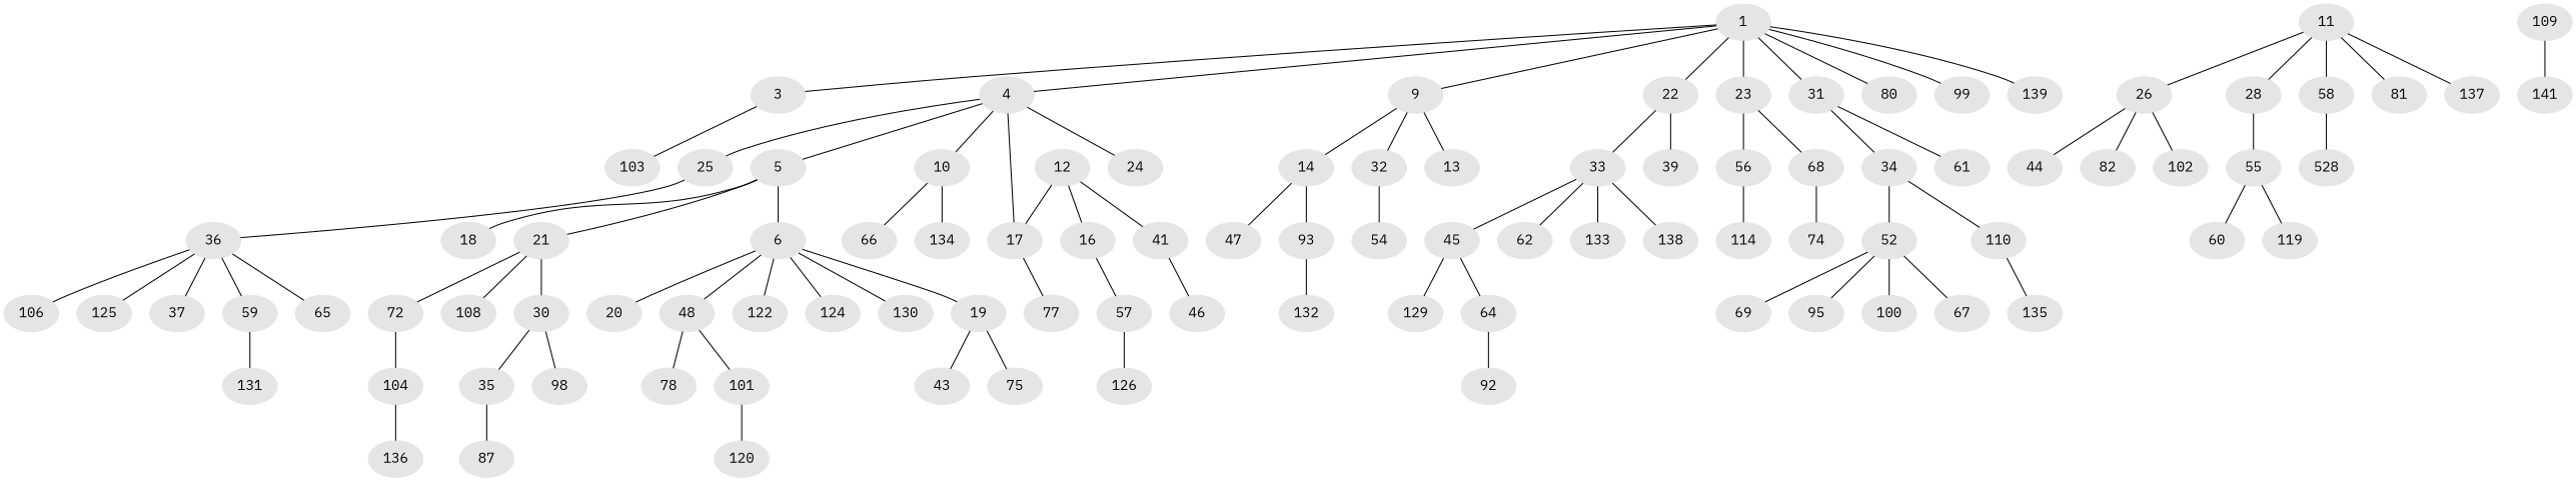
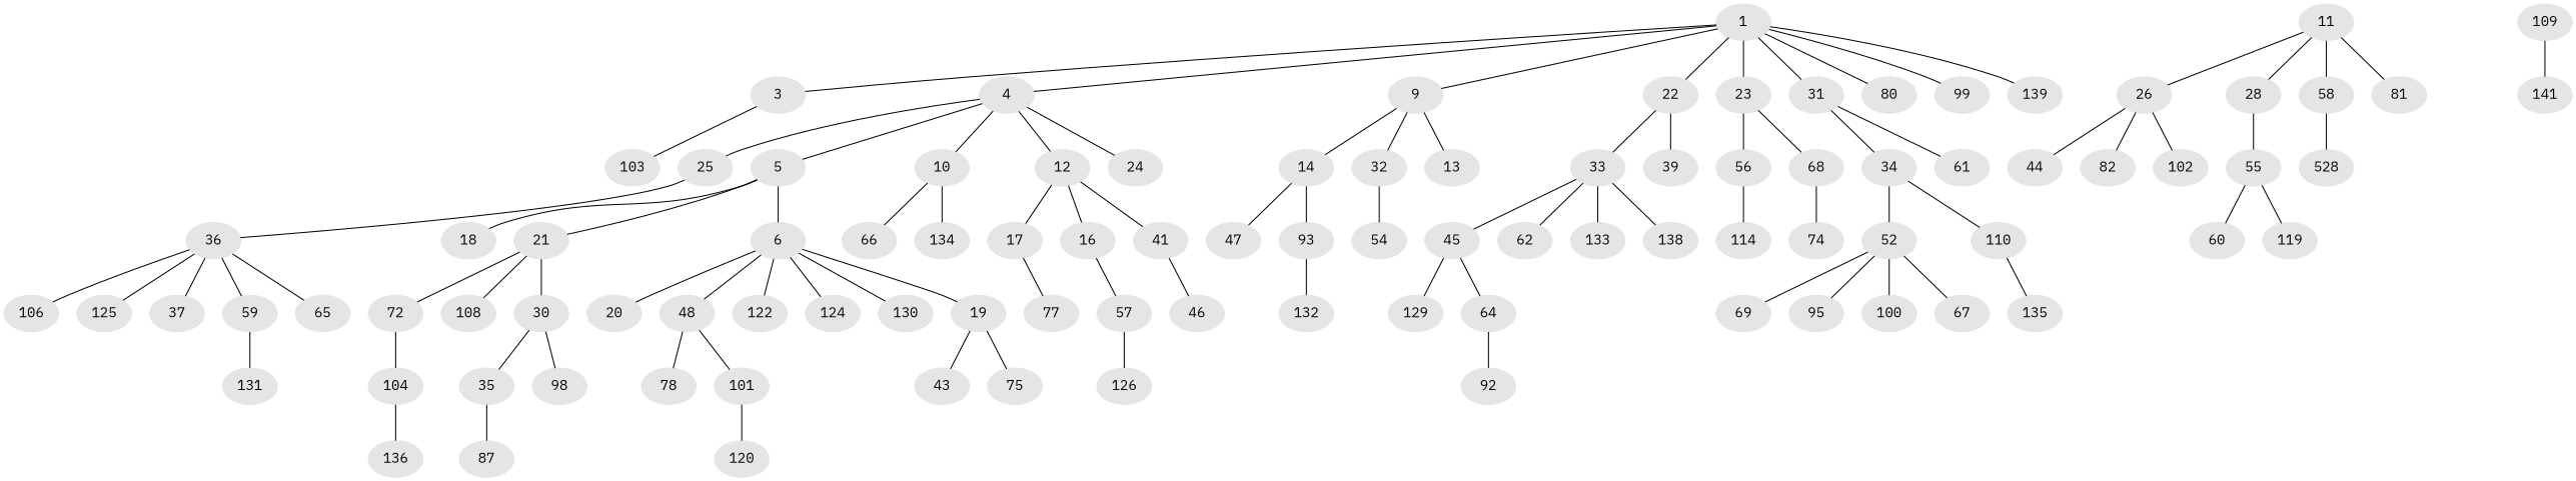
  graph {
    fontname="IBM Plex Mono"
    node [color=gray90 fontname="IBM Plex Mono" style=filled]
    edge [fontname="IBM Plex Mono"]
    1 [super="+2"]
    3 [super="+113"]
    4 [super="+8"]
    9 [super="+51"]
    22 [super="+27"]
    23 [super="+140"]
    31 [super="+49"]
    80 [super="+88"]
    99 [super="+118"]
    139
    103
    5 [super="+115"]
    10 [super="+42"]
    12
    24 [super="+89"]
    25
    13
    14
    32
    33 [super="+70"]
    39
    56 [super="+111"]
    68 [super="+86"]
    34 [super="+50"]
    61 [super="+73"]
    6 [super="+7"]
    18 [super="+40"]
    21 [super="+38"]
    66
    134
    16
    17 [super="+85"]
    41 [super="+121"]
    36 [super="+105"]
    19 [super="+46"]
    20
    48
    122
    124
    130
    30 [super="+96"]
    72
    108
    11 [super="+15"]
    26 [super="+29"]
    28
    58 [super="+84"]
    81
-   137
    43
    75
    78 [super="+94"]
    101 [super="+117"]
    47 [super="+97"]
    93 [super="+112"]
    54 [super="+83"]
    44
    82
    102
    55 [super="+71"]
    n61 [label=528]
    57
    77
    n64 [label=46]
    132
    126
    35 [super="+53"]
    98
    104 [super="+127"]
    45 [super="+63"]
    62
    133
    138
    114
    74
    37
    59 [super="+107"]
    65
    106
    125
    60 [super="+79"]
    119
    87
    52 [super="+90"]
    110 [super="+123"]
    64 [super="+91"]
    129
    67
    69
    95
    100
    135
    131
    92
    120
    109 [super="+116"]
    141
    136
    1 -- 3
    1 -- 4
    1 -- 9
    1 -- 22
    1 -- 23
    1 -- 31
    1 -- 80
    1 -- 99
    1 -- 139
    3 -- 103
    4 -- 5
    4 -- 10
-   4 -- 17
+   4 -- 12
    4 -- 24
    4 -- 25
    9 -- 13
    9 -- 14
    9 -- 32
    22 -- 33
    22 -- 39
    23 -- 56
    23 -- 68
    31 -- 34
    31 -- 61
    5 -- 6
    5 -- 18
    5 -- 21
    10 -- 66
    10 -- 134
    12 -- 16
    12 -- 17
    12 -- 41
    25 -- 36
    14 -- 47
    14 -- 93
    32 -- 54
    33 -- 45
    33 -- 62
    33 -- 133
    33 -- 138
    56 -- 114
    68 -- 74
    34 -- 52
    34 -- 110
    6 -- 19
    6 -- 20
    6 -- 48
    6 -- 122
    6 -- 124
    6 -- 130
    21 -- 30
    21 -- 72
    21 -- 108
    16 -- 57
    17 -- 77
    41 -- n64
    36 -- 37
    36 -- 59
    36 -- 65
    36 -- 106
    36 -- 125
    19 -- 43
    19 -- 75
    48 -- 78
    48 -- 101
    30 -- 35
    30 -- 98
    72 -- 104
    11 -- 26
    11 -- 28
    11 -- 58
    11 -- 81
-   11 -- 137
    26 -- 44
    26 -- 82
    26 -- 102
    28 -- 55
    58 -- n61
    101 -- 120
    93 -- 132
    55 -- 60
    55 -- 119
    57 -- 126
    35 -- 87
    104 -- 136
    45 -- 64
    45 -- 129
    59 -- 131
    52 -- 67
    52 -- 69
    52 -- 95
    52 -- 100
    110 -- 135
    64 -- 92
    109 -- 141
  }
